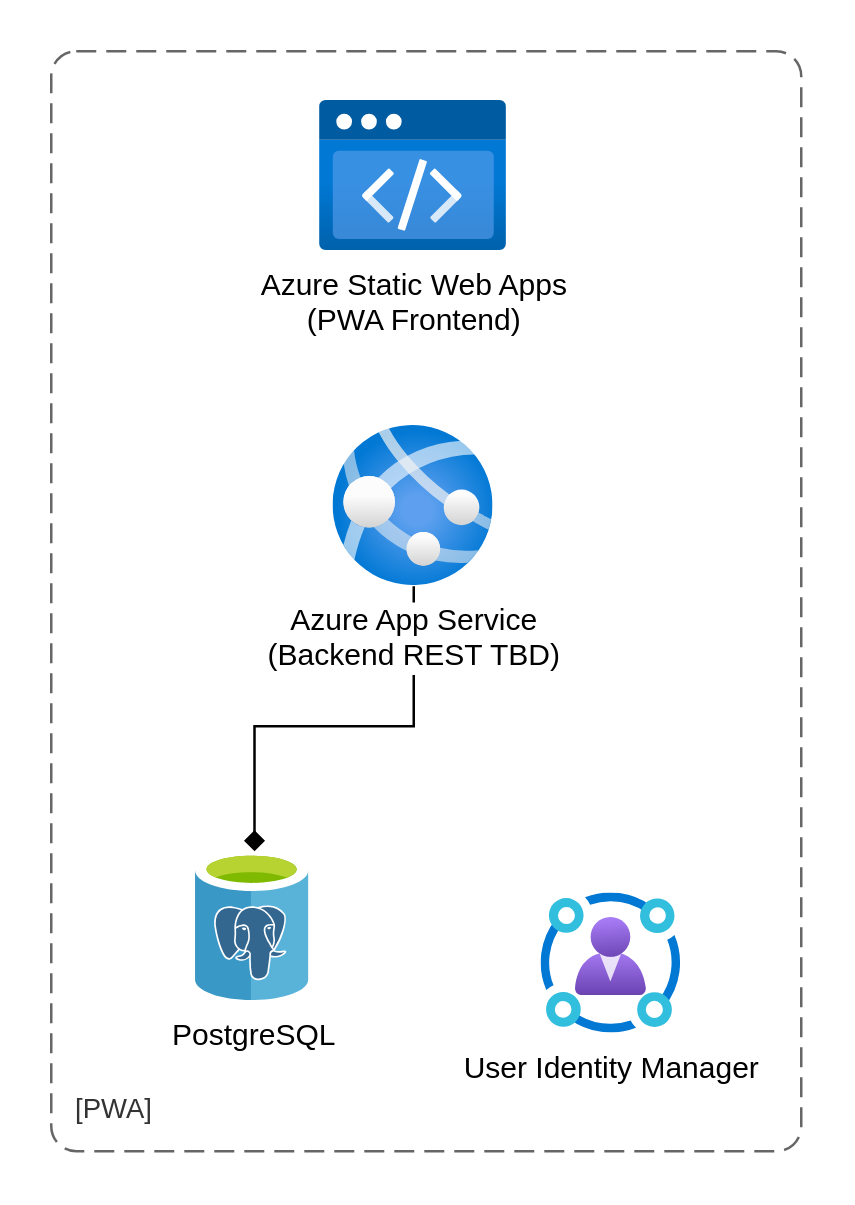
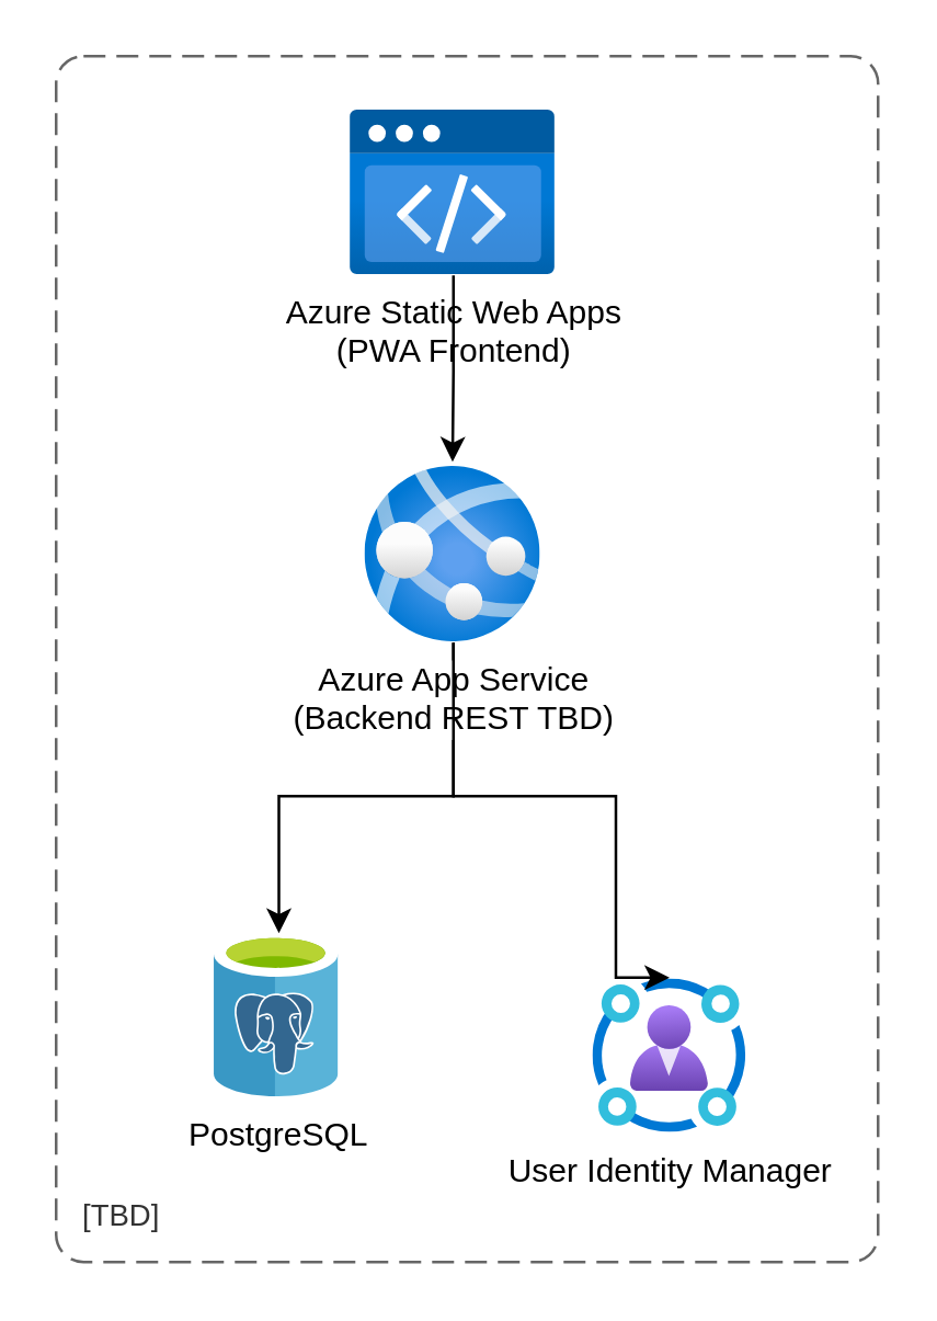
  <mxCell id="0" />
  <mxCell id="1" parent="0" />
  <mxCell id="2" value="PostgreSQL" style="image;sketch=0;aspect=fixed;html=1;points=[];align=center;fontSize=12;image=img/lib/mscae/Azure_Database_for_PostgreSQL_servers.svg;" parent="1" vertex="1"><mxGeometry x="77.86" y="340" width="45.6" height="60" as="geometry" /></mxCell>
  <mxCell id="3" value="User Identity Manager" style="image;aspect=fixed;html=1;points=[];align=center;fontSize=12;image=img/lib/azure2/identity/Identity_Governance.svg;" parent="1" vertex="1"><mxGeometry x="216.15" y="357" width="56" height="56" as="geometry" /></mxCell>
- <mxCell id="4" style="edgeStyle=orthogonalEdgeStyle;rounded=0;orthogonalLoop=1;jettySize=auto;html=1;endArrow=diamond;" parent="1" source="5" target="2" edge="1"><mxGeometry relative="1" as="geometry"><Array as="points"><mxPoint x="165.32" y="290" /><mxPoint x="101.32" y="290" /></Array></mxGeometry></mxCell>
+ <mxCell id="4" style="edgeStyle=orthogonalEdgeStyle;rounded=0;orthogonalLoop=1;jettySize=auto;html=1;" parent="1" source="5" target="2" edge="1"><mxGeometry relative="1" as="geometry"><Array as="points"><mxPoint x="165.32" y="290" /><mxPoint x="101.32" y="290" /></Array></mxGeometry></mxCell>
  <mxCell id="5" value="Azure App Service&lt;br&gt;(Backend REST TBD)" style="image;aspect=fixed;html=1;points=[];align=center;fontSize=12;image=img/lib/azure2/compute/App_Services.svg;" parent="1" vertex="1"><mxGeometry x="133.01" y="170" width="64" height="64" as="geometry" /></mxCell>
  <mxCell id="6" value="&lt;div&gt;Azure Static Web Apps&lt;/div&gt;(PWA Frontend)" style="image;aspect=fixed;html=1;points=[];align=center;fontSize=12;image=img/lib/azure2/preview/Static_Apps.svg;" parent="1" vertex="1"><mxGeometry x="127.23" y="40" width="75.56" height="60" as="geometry" /></mxCell>
- <mxCell id="9" value="&lt;font style=&quot;font-size: 16px&quot;&gt;&lt;b&gt;&lt;div style=&quot;text-align: left&quot;&gt;&#10;&lt;/div&gt;&lt;/b&gt;&lt;/font&gt;&lt;div style=&quot;text-align: left&quot;&gt;[PWA]&lt;/div&gt;" style="rounded=1;fontSize=11;whiteSpace=wrap;html=1;dashed=1;arcSize=20;fillColor=none;strokeColor=#666666;fontColor=#333333;labelBackgroundColor=none;align=left;verticalAlign=bottom;labelBorderColor=none;spacingTop=0;spacing=10;dashPattern=8 4;metaEdit=1;rotatable=0;perimeter=rectanglePerimeter;noLabel=0;labelPadding=0;allowArrows=0;connectable=0;expand=0;recursiveResize=0;editable=1;pointerEvents=0;absoluteArcSize=1;points=[[0.25,0,0],[0.5,0,0],[0.75,0,0],[1,0.25,0],[1,0.5,0],[1,0.75,0],[0.75,1,0],[0.5,1,0],[0.25,1,0],[0,0.75,0],[0,0.5,0],[0,0.25,0]];" parent="1" vertex="1"><mxGeometry x="20" y="20" width="300" height="440" as="geometry" /></mxCell>
+ <mxCell id="7" style="edgeStyle=orthogonalEdgeStyle;rounded=0;orthogonalLoop=1;jettySize=auto;html=1;entryX=0.495;entryY=-0.014;entryDx=0;entryDy=0;entryPerimeter=0;" parent="1" source="5" target="3" edge="1"><mxGeometry relative="1" as="geometry"><Array as="points"><mxPoint x="165.32" y="290" /><mxPoint x="224.32" y="290" /></Array></mxGeometry></mxCell>
+ <mxCell id="8" style="edgeStyle=orthogonalEdgeStyle;rounded=0;orthogonalLoop=1;jettySize=auto;html=1;entryX=0.495;entryY=-0.031;entryDx=0;entryDy=0;entryPerimeter=0;" parent="1" source="6" target="5" edge="1"><mxGeometry relative="1" as="geometry"><mxPoint x="123.099" y="79.607" as="targetPoint" /></mxGeometry></mxCell>
+ <mxCell id="9" value="&lt;font style=&quot;font-size: 16px&quot;&gt;&lt;b&gt;&lt;div style=&quot;text-align: left&quot;&gt;&#10;&lt;/div&gt;&lt;/b&gt;&lt;/font&gt;&lt;div style=&quot;text-align: left&quot;&gt;[TBD]&lt;/div&gt;" style="rounded=1;fontSize=11;whiteSpace=wrap;html=1;dashed=1;arcSize=20;fillColor=none;strokeColor=#666666;fontColor=#333333;labelBackgroundColor=none;align=left;verticalAlign=bottom;labelBorderColor=none;spacingTop=0;spacing=10;dashPattern=8 4;metaEdit=1;rotatable=0;perimeter=rectanglePerimeter;noLabel=0;labelPadding=0;allowArrows=0;connectable=0;expand=0;recursiveResize=0;editable=1;pointerEvents=0;absoluteArcSize=1;points=[[0.25,0,0],[0.5,0,0],[0.75,0,0],[1,0.25,0],[1,0.5,0],[1,0.75,0],[0.75,1,0],[0.5,1,0],[0.25,1,0],[0,0.75,0],[0,0.5,0],[0,0.25,0]];" parent="1" vertex="1"><mxGeometry x="20" y="20" width="300" height="440" as="geometry" /></mxCell>
